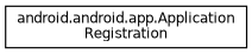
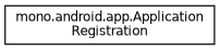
  digraph {
    rankdir=TB
-   n1 [color=black fillcolor=white fontname=Helvetica fontsize=10 height=0.2 label="android.android.app.Application\lRegistration" shape=record style=filled width=0.4]
+   n1 [color=black fillcolor=white fontname=Helvetica fontsize=10 height=0.2 label="mono.android.app.Application\lRegistration" shape=record style=filled width=0.4]
  }
